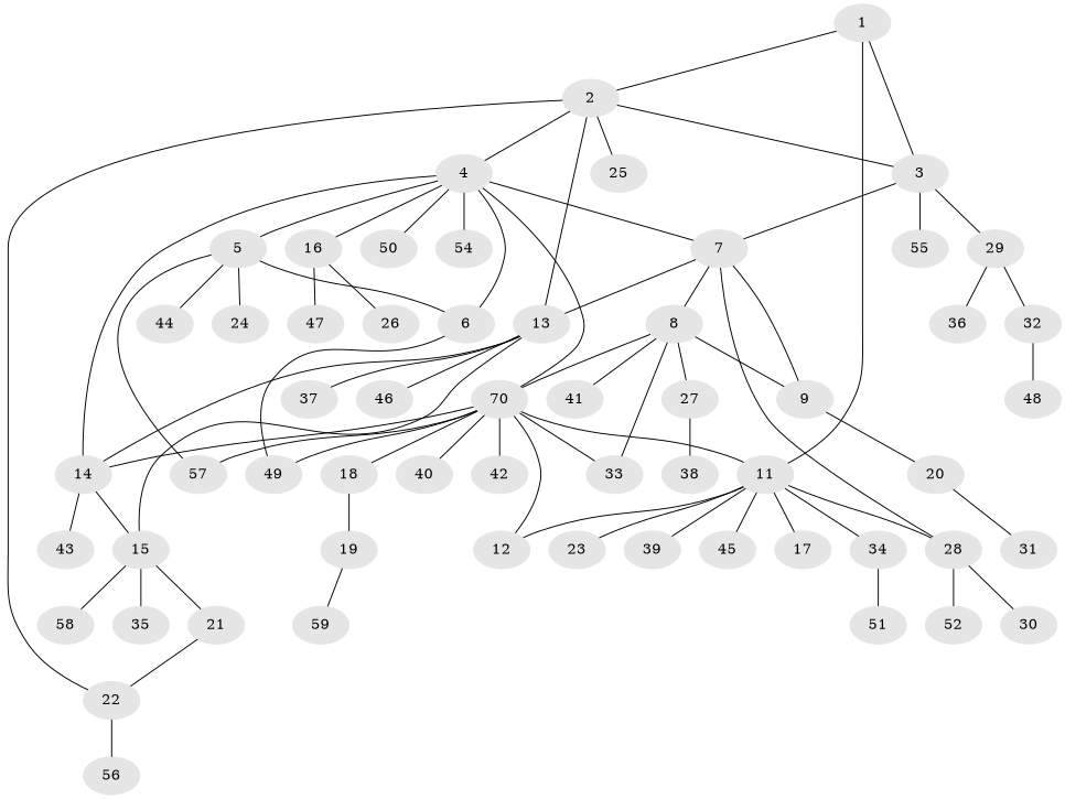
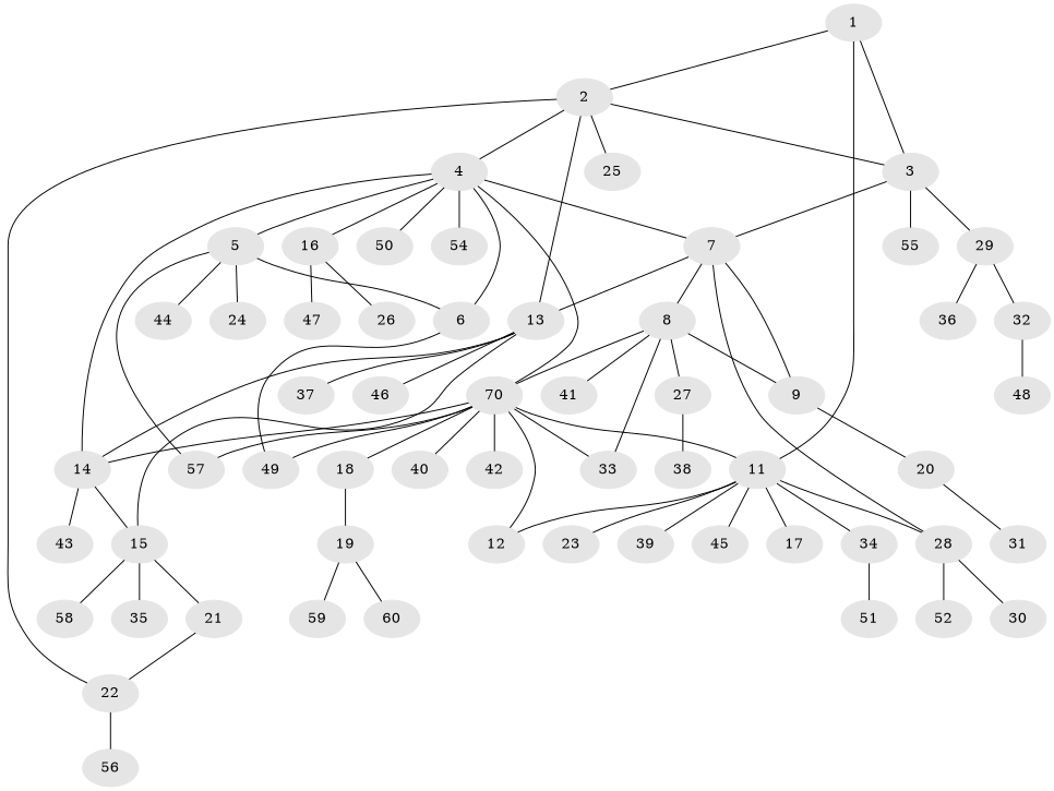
  graph {
    node [color=gray90 style=filled]
    1
    2
    3
    11
    4
    13
    22
    25
    7
    29
    55
    28
    12
    17
    23
    34
    39
    45
    5
    6
    n21 [label=70]
    14
    16
    50
    54
    15
    37
    46
    56
    8
    9
    32
    36
    24
    44
    57
    49
    33
    18
    40
    42
    43
    26
    47
    27
    41
    20
    30
    52
    38
    31
    19
    51
    21
    35
    58
    59
+   60
    48
    1 -- 2
    1 -- 3
    1 -- 11
    2 -- 3
    2 -- 4
    2 -- 13
    2 -- 22
    2 -- 25
    3 -- 7
    3 -- 29
    3 -- 55
    11 -- 28
    11 -- 12
    11 -- 17
    11 -- 23
    11 -- 34
    11 -- 39
    11 -- 45
    4 -- 7
    4 -- 5
    4 -- 6
    4 -- n21
    4 -- 14
    4 -- 16
    4 -- 50
    4 -- 54
    13 -- 14
    13 -- 15
    13 -- 37
    13 -- 46
    22 -- 56
    7 -- 13
    7 -- 28
    7 -- 8
    7 -- 9
    29 -- 32
    29 -- 36
    28 -- 30
    28 -- 52
    34 -- 51
    5 -- 6
    5 -- 24
    5 -- 44
    5 -- 57
    6 -- 49
    n21 -- 11
    n21 -- 12
    n21 -- 14
    n21 -- 57
    n21 -- 49
    n21 -- 33
    n21 -- 18
    n21 -- 40
    n21 -- 42
    14 -- 15
    14 -- 43
    16 -- 26
    16 -- 47
    15 -- 21
    15 -- 35
    15 -- 58
    8 -- n21
    8 -- 9
    8 -- 33
    8 -- 27
    8 -- 41
    9 -- 20
    32 -- 48
    18 -- 19
    27 -- 38
    20 -- 31
    19 -- 59
+   19 -- 60
    21 -- 22
  }
